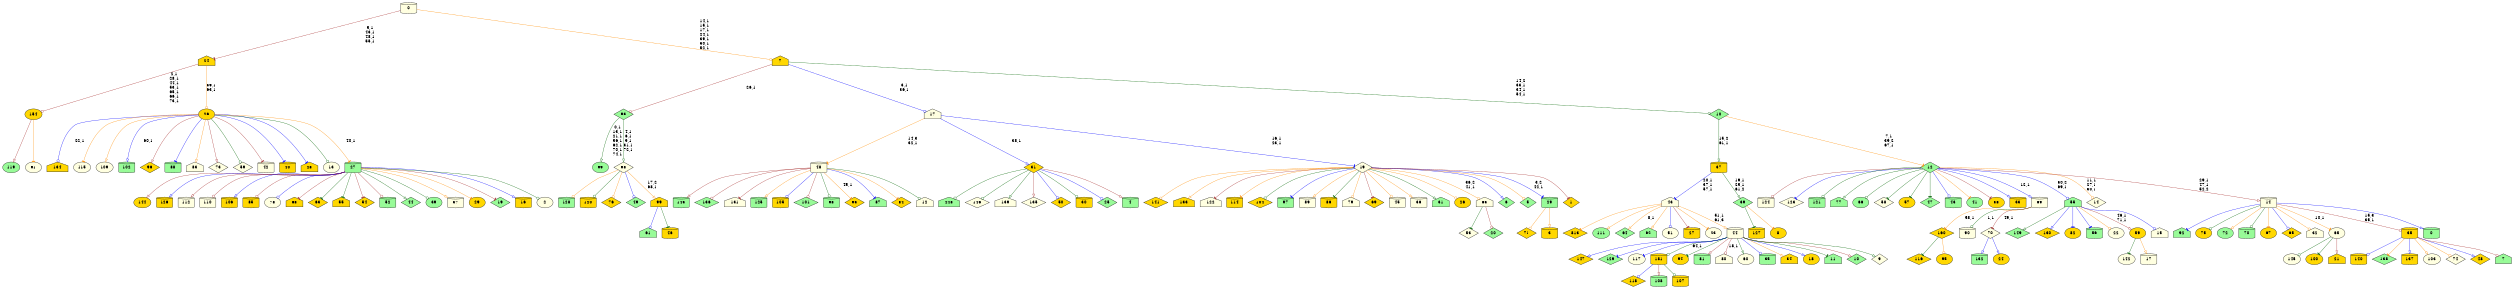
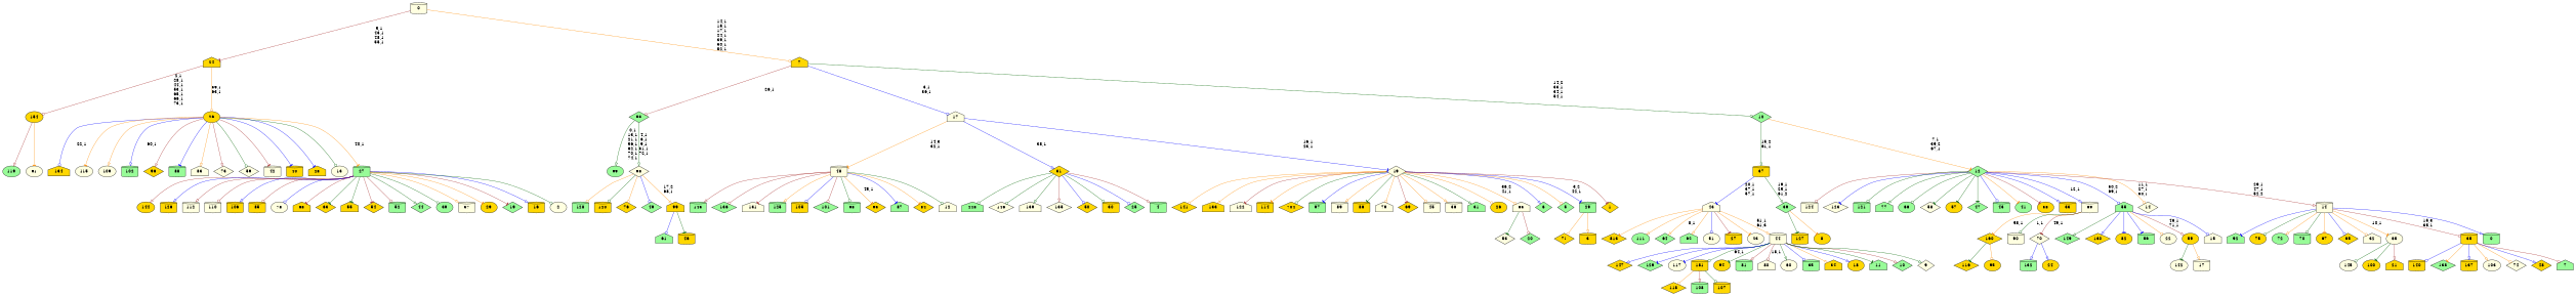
  digraph {
    fontname="DejaVu Serif"
    node [fillcolor=gold fontname="DejaVu Serif" shape=cylinder style=filled]
    edge [arrowhead=odot color=darkorange fontname="DejaVu Serif"]
    n1 [fillcolor=palegreen label=149 shape=diamond]
    n2 [fillcolor=palegreen label=248 shape=house]
    n3 [label=147 shape=diamond]
    n4 [fillcolor=lightyellow label=146 shape=diamond]
    n5 [fillcolor=lightyellow label=145 shape=ellipse]
    n6 [label=144 shape=ellipse]
    n7 [fillcolor=palegreen label=143]
    n8 [fillcolor=lightyellow label=142 shape=ellipse]
    n9 [label=141 shape=diamond]
    n10 [label=140]
    n11 [fillcolor=lightyellow label=139 shape=house]
    n12 [fillcolor=palegreen label=138 shape=diamond]
    n13 [label=137]
    n14 [fillcolor=palegreen label=136 shape=diamond]
    n15 [fillcolor=lightyellow label=135 shape=diamond]
    n16 [label=134 shape=house]
    n17 [label=133 shape=house]
    n18 [fillcolor=palegreen label=132]
    n19 [fillcolor=lightyellow label=131 shape=house]
    n20 [label=130 shape=diamond]
    n21 [fillcolor=palegreen label=129 shape=diamond]
    n22 [fillcolor=palegreen label=128]
    n23 [label=127]
    n24 [label=126]
    n25 [fillcolor=palegreen label=125]
    n26 [fillcolor=lightyellow label=124]
    n27 [fillcolor=lightyellow label=123 shape=diamond]
    n28 [fillcolor=lightyellow label=122 shape=house]
    n29 [fillcolor=palegreen label=121]
    n30 [label=120]
    n31 [fillcolor=palegreen label=119 shape=ellipse]
    n32 [label=118 shape=diamond]
    n33 [fillcolor=lightyellow label=117 shape=ellipse]
    n34 [label=116 shape=diamond]
    n35 [fillcolor=lightyellow label=115 shape=ellipse]
    n36 [label=114]
    n37 [label=813 shape=diamond]
    n38 [fillcolor=lightyellow label=112]
    n39 [fillcolor=palegreen label=111 shape=ellipse]
    n40 [fillcolor=lightyellow label=110]
    n41 [fillcolor=lightyellow label=109 shape=ellipse]
    n42 [fillcolor=palegreen label=108]
    n43 [label=107]
    181
    n45 [label=106]
    n46 [label=105]
-   n47 [label=104 shape=diamond]
+   n47 [label=704 shape=diamond]
    n48 [fillcolor=lightyellow label=103 shape=ellipse]
    n49 [fillcolor=palegreen label=102]
    n50 [fillcolor=palegreen label=101 shape=diamond]
    n51 [label=100 shape=ellipse]
    n52 [fillcolor=palegreen label=99 shape=ellipse]
    n53 [fillcolor=palegreen label=98]
    n54 [fillcolor=palegreen label=97]
    n55 [label=96 shape=diamond]
    n56 [label=95 shape=ellipse]
    160 [shape=diamond]
    n58 [label=94 shape=ellipse]
    n59 [label=93 shape=diamond]
    n60 [fillcolor=palegreen label=92 shape=house]
    n61 [fillcolor=lightyellow label=91 shape=ellipse]
    154 [shape=ellipse]
    n63 [fillcolor=lightyellow label=90]
    n64 [fillcolor=lightyellow label=89]
    n65 [fillcolor=palegreen label=88]
    n66 [fillcolor=palegreen label=87 shape=house]
    n67 [label=86]
    n68 [label=85]
    n69 [label=84 shape=diamond]
    n70 [fillcolor=lightyellow label=83 shape=house]
    n71 [label=82 shape=ellipse]
    n72 [fillcolor=palegreen label=81]
    n73 [fillcolor=lightyellow label=80 shape=house]
    n74 [fillcolor=lightyellow label=79 shape=house]
    n75 [fillcolor=lightyellow label=78 shape=ellipse]
    n76 [fillcolor=palegreen label=77 shape=house]
    n77 [label=76 shape=diamond]
    n78 [label=75 shape=ellipse]
    n79 [fillcolor=lightyellow label=74 shape=diamond]
    n80 [fillcolor=lightyellow label=73 shape=diamond]
    n81 [fillcolor=palegreen label=72 shape=ellipse]
    n82 [label=71 shape=diamond]
    n83 [fillcolor=palegreen label=70]
    n84 [label=69 shape=diamond]
    n85 [label=68 shape=house]
    n86 [label=67 shape=ellipse]
    n87 [fillcolor=palegreen label=66 shape=ellipse]
    n88 [label=65 shape=diamond]
    n89 [fillcolor=palegreen label=64 shape=diamond]
    n90 [label=63 shape=diamond]
    n91 [fillcolor=palegreen label=62 shape=house]
    n92 [fillcolor=palegreen label=61 shape=house]
    n93 [fillcolor=lightyellow label=60 shape=ellipse]
    n94 [fillcolor=lightyellow label=59 shape=diamond]
    n95 [fillcolor=lightyellow label=58 shape=diamond]
    n96 [label=57 shape=ellipse]
    n97 [fillcolor=palegreen label=56]
    n98 [label=55 shape=house]
    n99 [label=54 shape=diamond]
    n100 [fillcolor=lightyellow label=53 shape=diamond]
    n101 [fillcolor=palegreen label=52]
    n102 [fillcolor=lightyellow label=51 shape=ellipse]
    n103 [label=50 shape=diamond]
    n104 [fillcolor=palegreen label=49 shape=diamond]
    n105 [label=48 shape=diamond]
    n106 [fillcolor=palegreen label=47 shape=diamond]
    n107 [label=46]
    99 [shape=house]
    98 [fillcolor=lightyellow shape=diamond]
    93 [fillcolor=palegreen shape=diamond]
    n111 [fillcolor=lightyellow label=45]
    n112 [fillcolor=palegreen label=44 shape=diamond]
    n113 [fillcolor=palegreen label=43]
    n114 [fillcolor=lightyellow label=42]
    n115 [fillcolor=palegreen label=41 shape=ellipse]
    n116 [label=40]
    n117 [fillcolor=palegreen label=39 shape=ellipse]
    n118 [label=38 shape=ellipse]
    n119 [fillcolor=lightyellow label=37]
    n120 [fillcolor=lightyellow label=36]
    n121 [fillcolor=palegreen label=35]
    n122 [label=34 shape=house]
    n123 [label=33]
    n124 [fillcolor=lightyellow label=32 shape=house]
    n125 [fillcolor=palegreen label=31 shape=house]
    n126 [label=30]
    n127 [label=29 shape=ellipse]
    n128 [label=28 shape=house]
    n129 [label=27]
    n130 [label=26 shape=ellipse]
    n131 [fillcolor=palegreen label=25 shape=diamond]
    n132 [label=24 shape=ellipse]
    70 [fillcolor=lightyellow shape=diamond]
    69 [fillcolor=lightyellow]
    n135 [fillcolor=lightyellow label=23 shape=ellipse]
    n136 [fillcolor=lightyellow label=22 shape=ellipse]
    n137 [label=21 shape=house]
    65 [fillcolor=lightyellow shape=ellipse]
    n139 [fillcolor=palegreen label=20 shape=diamond]
    63 [fillcolor=lightyellow shape=house]
    n141 [fillcolor=palegreen label=19 shape=diamond]
    n142 [label=18 shape=ellipse]
    n143 [fillcolor=lightyellow label=17]
    59 [shape=ellipse]
    n145 [label=16]
    n146 [fillcolor=lightyellow label=15 shape=house]
    55 [fillcolor=palegreen shape=house]
    n148 [fillcolor=lightyellow label=14 shape=diamond]
    n149 [fillcolor=lightyellow label=13 shape=ellipse]
    n150 [fillcolor=lightyellow label=12 shape=house]
    48 [fillcolor=lightyellow]
    n152 [fillcolor=palegreen label=11 shape=house]
    n153 [fillcolor=palegreen label=10 shape=diamond]
    n154 [fillcolor=lightyellow label=9 shape=diamond]
    44 [fillcolor=lightyellow]
    43 [fillcolor=lightyellow shape=house]
    n157 [label=8 shape=ellipse]
    39 [fillcolor=palegreen shape=diamond]
    37
    n160 [fillcolor=palegreen label=7 shape=house]
    35
    n162 [fillcolor=palegreen label=6 shape=diamond]
    n163 [fillcolor=palegreen label=5 shape=diamond]
    n164 [fillcolor=palegreen label=4]
    31 [shape=diamond]
    n166 [label=3]
    29 [fillcolor=palegreen]
    n168 [fillcolor=lightyellow label=2 shape=ellipse]
    27 [fillcolor=palegreen]
    26 [shape=ellipse]
    24 [shape=house]
    n172 [label=1 shape=diamond]
    19 [fillcolor=lightyellow shape=diamond]
    17 [fillcolor=lightyellow shape=house]
    n175 [fillcolor=palegreen label=0]
    14 [fillcolor=lightyellow]
    12 [fillcolor=palegreen shape=diamond]
    10 [fillcolor=palegreen shape=diamond]
    7 [shape=house]
    0 [fillcolor=lightyellow]
-   181 -> n32 [color=blue]
+   181 -> n32
    181 -> n42 [arrowhead=onormal color=brown]
    181 -> n43 [color=darkgreen]
    160 -> n34 [arrowhead=tee color=darkgreen]
    160 -> n56
    154 -> n31 [arrowhead=onormal color=brown]
    154 -> n61 [arrowhead=tee]
    99 -> n92 [color=blue]
    99 -> n107 [arrowhead=tee color=darkgreen]
    98 -> n22
    98 -> n30 [color=darkgreen]
    98 -> n77
    98 -> n104 [color=blue]
    98 -> 99 [arrowhead=onormal label="17,2\n68,1"]
    93 -> n52 [arrowhead=onormal color=darkgreen label="0,1\n13,1\n21,1\n56,1\n62,1\n70,1\n74,1"]
    93 -> 98 [arrowhead=onormal color=darkgreen label="4,1\n6,1\n9,1\n31,1\n72,1"]
    70 -> n18 [arrowhead=onormal color=blue]
    70 -> n132 [arrowhead=onormal color=blue]
    69 -> 160 [arrowhead=tee label="58,1"]
    69 -> n63 [color=darkgreen label="1,1"]
    69 -> 70 [arrowhead=tee color=brown label="49,1"]
    65 -> n5 [color=darkgreen]
    65 -> n51 [arrowhead=tee color=darkgreen]
    65 -> n137 [arrowhead=onormal color=brown]
    63 -> n100 [arrowhead=tee color=darkgreen]
    63 -> n139 [color=brown]
    59 -> n8 [arrowhead=tee color=darkgreen]
    59 -> n143 [arrowhead=onormal]
    55 -> n1 [arrowhead=onormal color=darkgreen]
    55 -> n20 [arrowhead=onormal color=blue]
    55 -> n71 [arrowhead=tee color=blue]
    55 -> n97 [arrowhead=tee color=blue]
    55 -> n136
    55 -> 59 [arrowhead=onormal color=brown label="46,1\n71,1"]
    55 -> n146 [color=blue]
    48 -> n7 [arrowhead=onormal color=brown]
    48 -> n14 [color=brown]
    48 -> n19 [arrowhead=tee color=brown]
    48 -> n25 [arrowhead=onormal]
    48 -> n46 [color=blue]
    48 -> n50 [color=brown]
    48 -> n53 [color=darkgreen]
    48 -> n59 [arrowhead=tee label="45,1"]
    48 -> n66 [arrowhead=tee color=blue]
    48 -> n69 [arrowhead=tee]
    48 -> n150 [color=darkgreen]
    44 -> n3 [arrowhead=onormal color=blue]
    44 -> n21 [arrowhead=tee color=blue]
    44 -> n33 [arrowhead=tee color=blue]
    44 -> 181 [color=darkgreen label="64,1"]
    44 -> n58 [arrowhead=tee color=darkgreen]
    44 -> n72 [arrowhead=onormal color=brown]
    44 -> n73 [color=brown label="18,1"]
    44 -> n93 [arrowhead=onormal color=darkgreen]
    44 -> n121 [color=blue]
    44 -> n122 [arrowhead=onormal]
    44 -> n142 [arrowhead=onormal color=blue]
    44 -> n152 [arrowhead=tee color=darkgreen]
    44 -> n153 [arrowhead=onormal color=brown]
    44 -> n154 [arrowhead=onormal color=darkgreen]
    43 -> n37 [arrowhead=tee]
    43 -> n39 [arrowhead=onormal]
    43 -> n89 [arrowhead=onormal label="8,1"]
    43 -> n91 [arrowhead=onormal]
    43 -> n102 [color=blue]
    43 -> n129 [arrowhead=tee color=brown]
    43 -> n135 [arrowhead=tee]
    43 -> 44 [arrowhead=onormal label="51,1\n61,3"]
    39 -> n23 [arrowhead=tee color=darkgreen]
    39 -> n157 [arrowhead=tee]
    37 -> 43 [arrowhead=tee color=blue label="20,1\n37,1\n57,1"]
    37 -> 39 [arrowhead=onormal color=darkgreen label="19,1\n25,1\n61,2"]
    35 -> n10 [color=blue]
    35 -> n12 [arrowhead=tee]
    35 -> n13 [arrowhead=onormal color=blue]
    35 -> n48 [arrowhead=onormal]
    35 -> n79
    35 -> n105 [arrowhead=onormal color=blue]
    35 -> n160 [color=brown]
    31 -> n2 [color=darkgreen]
    31 -> n4 [color=darkgreen]
    31 -> n11 [arrowhead=onormal color=darkgreen]
    31 -> n15 [arrowhead=onormal color=brown]
    31 -> n103 [color=blue]
    31 -> n126 [color=darkgreen]
    31 -> n131 [color=blue]
    31 -> n164 [arrowhead=onormal color=brown]
    29 -> n82
    29 -> n166 [arrowhead=onormal]
    27 -> n6 [arrowhead=onormal color=brown]
    27 -> n24 [arrowhead=onormal color=blue]
    27 -> n38 [arrowhead=onormal color=brown]
    27 -> n40 [color=brown]
    27 -> n45 [arrowhead=onormal color=blue]
    27 -> n68 [color=brown]
    27 -> n75 [color=blue]
    27 -> n85 [arrowhead=tee color=brown]
    27 -> n90 [arrowhead=tee color=darkgreen]
    27 -> n98 [arrowhead=tee color=darkgreen]
    27 -> n99 [arrowhead=tee color=brown]
    27 -> n101 [color=brown]
    27 -> n112 [arrowhead=onormal color=darkgreen]
    27 -> n117 [color=darkgreen]
    27 -> n119 [arrowhead=onormal]
    27 -> n127 [arrowhead=tee]
    27 -> n141 [arrowhead=tee color=brown]
    27 -> n145 [arrowhead=onormal color=blue]
    27 -> n168 [color=darkgreen]
    26 -> n16 [color=blue label="22,1"]
    26 -> n35 [arrowhead=tee]
    26 -> n41 [arrowhead=onormal]
    26 -> n49 [arrowhead=onormal color=blue label="60,1"]
    26 -> n55 [arrowhead=onormal color=brown]
    26 -> n65 [arrowhead=tee color=blue]
    26 -> n70 [arrowhead=onormal]
    26 -> n80 [arrowhead=onormal color=brown]
    26 -> n94 [color=darkgreen]
    26 -> n114 [arrowhead=tee color=brown]
    26 -> n116 [arrowhead=tee color=blue]
    26 -> n128 [arrowhead=tee color=blue]
    26 -> n149 [color=darkgreen]
    26 -> 27 [arrowhead=tee label="40,1"]
    24 -> 154 [color=brown label="2,1\n28,1\n44,1\n53,1\n65,1\n66,1\n73,1"]
    24 -> 26 [label="59,1\n63,1"]
    19 -> n9
    19 -> n17 [arrowhead=onormal]
    19 -> n28 [arrowhead=tee color=brown]
    19 -> n36 [arrowhead=tee]
    19 -> n47 [color=darkgreen]
    19 -> n54 [arrowhead=tee color=blue]
    19 -> n64 [arrowhead=onormal]
    19 -> n67 [arrowhead=tee color=darkgreen]
    19 -> n74
    19 -> n84 [arrowhead=tee color=brown]
    19 -> n111
    19 -> n120 [arrowhead=onormal]
    19 -> n125 [arrowhead=onormal color=darkgreen]
    19 -> n130
    19 -> 63 [label="36,2\n41,1"]
    19 -> n162 [arrowhead=onormal color=blue]
    19 -> n163
    19 -> 29 [arrowhead=tee color=blue label="3,2\n42,1"]
    19 -> n172 [arrowhead=tee color=brown]
    17 -> 48 [arrowhead=tee label="14,3\n32,1"]
    17 -> 31 [arrowhead=onormal color=blue label="38,1"]
    17 -> 19 [arrowhead=tee color=blue label="16,1\n23,1"]
    14 -> n60 [arrowhead=tee color=blue]
    14 -> n78 [color=darkgreen]
    14 -> n81 [arrowhead=onormal]
    14 -> n83 [color=darkgreen]
    14 -> n86 [arrowhead=tee]
    14 -> n88 [color=blue]
    14 -> n124
    14 -> 65 [arrowhead=tee label="10,1"]
    14 -> 35 [color=brown label="15,3\n35,1"]
    14 -> n175 [arrowhead=onormal color=blue]
    12 -> n26 [color=brown]
    12 -> n27 [arrowhead=tee color=blue]
    12 -> n29 [color=darkgreen]
    12 -> n76 [arrowhead=onormal color=darkgreen]
    12 -> n87 [color=darkgreen]
    12 -> n95 [arrowhead=tee color=darkgreen]
    12 -> n96 [arrowhead=tee color=darkgreen]
    12 -> n106 [arrowhead=tee color=darkgreen]
    12 -> n113 [color=blue]
    12 -> n115 [arrowhead=tee]
    12 -> n118 [arrowhead=tee color=brown]
    12 -> n123 [arrowhead=onormal color=blue]
    12 -> 69 [arrowhead=onormal color=blue label="12,1"]
    12 -> 55 [color=blue label="50,2\n69,1"]
    12 -> n148 [label="11,1\n27,1\n30,1"]
    12 -> 14 [arrowhead=onormal color=brown label="29,1\n47,1\n52,2"]
    10 -> 37 [arrowhead=onormal color=darkgreen label="15,2\n61,1"]
    10 -> 12 [arrowhead=tee label="7,1\n39,2\n67,1"]
    7 -> 93 [color=brown label="26,1"]
    7 -> 17 [color=blue label="3,1\n36,1"]
    7 -> 10 [color=darkgreen label="14,2\n33,1\n34,1\n54,1"]
    0 -> 24 [arrowhead=tee color=brown label="5,1\n43,1\n48,1\n55,1"]
    0 -> 7 [label="14,1\n15,1\n17,1\n24,1\n39,1\n50,1\n52,1"]
  }
